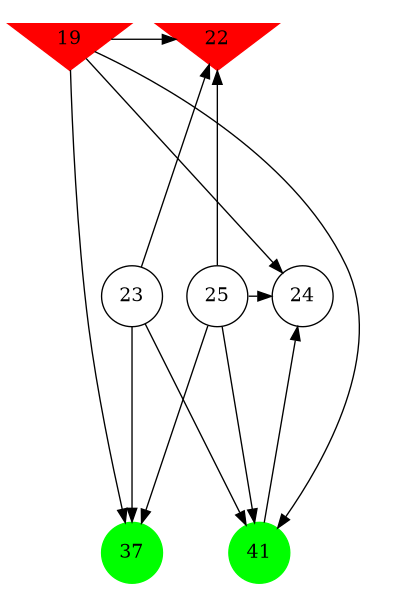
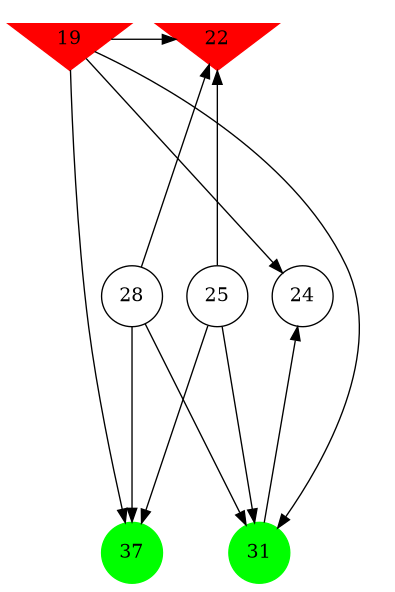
  digraph {
    ranksep=2.0
    node [color=black shape=circle style=filled]
    19 [color=red shape=invtriangle]
    22 [color=red shape=invtriangle]
    24 [style=""]
    25 [style=""]
-   28 [label=23 style=""]
+   28 [style=""]
    n6 [color=green label=37]
-   31 [color=green label=41]
+   31 [color=green]
    subgraph sub_1 {
      rank=same
      19
      22
    }
    subgraph sub_2 {
      rank=same
      24
      25
      28
    }
    subgraph sub_3 {
      rank=same
      n6
      31
    }
    19 -> 22
    19 -> 24
    19 -> n6
    19 -> 31
    25 -> 22
-   25 -> 24
    25 -> n6
    25 -> 31
    28 -> 22
    28 -> n6
    28 -> 31
    31 -> 24
  }
